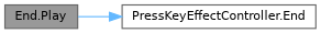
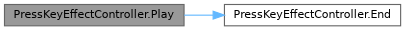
  digraph {
    rankdir=LR
    node [fontname=Helvetica fontsize=10 shape=box style=filled]
-   n1 [color=gray40 fillcolor=grey60 fontcolor=black height=0.2 label="End.Play" width=0.4]
+   n1 [color=gray40 fillcolor=grey60 fontcolor=black height=0.2 label="PressKeyEffectController.Play" width=0.4]
    n2 [color=grey40 fillcolor=white height=0.2 label="PressKeyEffectController.End" width=0.4]
    n1 -> n2 [color=steelblue1 fontname=Helvetica fontsize=10 labelfontname=Helvetica labelfontsize=10 style=solid]
  }
